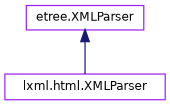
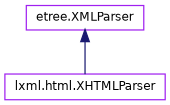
  digraph {
    rankdir=TB
    node [color=purple fillcolor=white fontname=Helvetica fontsize=10 shape=record style=filled]
    n1 [height=0.2 label="etree.XMLParser" width=0.4]
-   n2 [height=0.2 label="lxml.html.XMLParser" width=0.4]
+   n2 [height=0.2 label="lxml.html.XHTMLParser" width=0.4]
    n1 -> n2 [color=midnightblue dir=back fontname=Helvetica fontsize=10 labelfontname=Helvetica labelfontsize=10 style=solid]
  }
